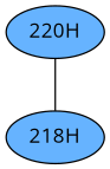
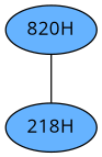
  graph {
    fontname="Open Sans"
    node [fillcolor="#66B3FF" style=radial fontname="Open Sans"]
-   "220H"
+   "220H" [label="820H"]
    "218H"
    "220H" -- "218H" [penwidth=1 fontname="Open Sans"]
  }
